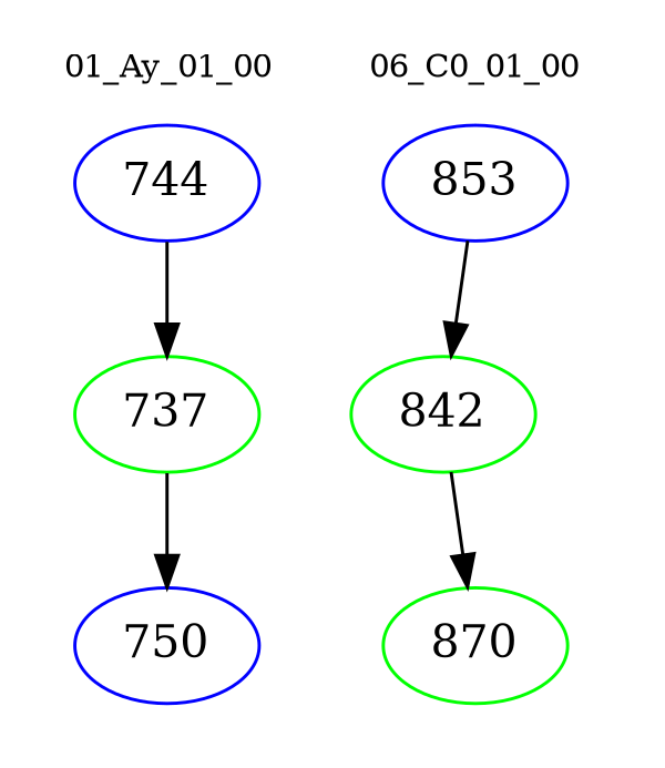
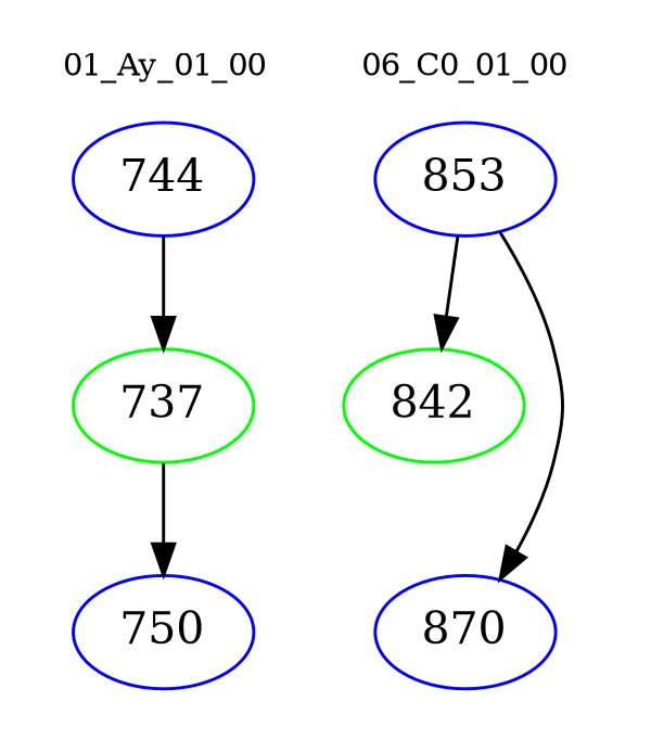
  digraph {
    node [color=blue]
    edge [color=black]
    n1 [label=744]
    n2 [color=green label=737]
    n3 [label=750]
    n4 [label=853]
    n5 [color=green label=842]
-   n6 [color=green label=870]
+   n6 [label=870]
    subgraph cluster_1 {
      color=white
      fontsize=10
      label="01_Ay_01_00"
      n1
      n2
      n3
    }
    subgraph cluster_2 {
      color=white
      fontsize=10
      label="06_C0_01_00"
      n4
      n5
      n6
    }
    n1 -> n2
    n2 -> n3
    n4 -> n5
-   n5 -> n6
+   n4 -> n6
  }
